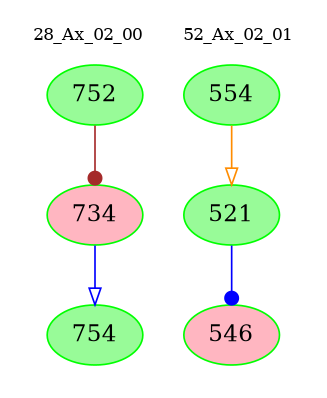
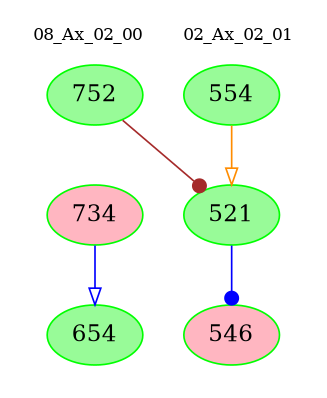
  digraph {
    node [color=green fillcolor=palegreen style=filled]
    edge [arrowhead=dot color=blue]
    n1 [label=752]
    n2 [fillcolor=lightpink label=734]
-   n3 [label=754]
+   n3 [label=654]
    n4 [label=554]
    n5 [label=521]
    n6 [fillcolor=lightpink label=546]
    subgraph cluster_1 {
      color=white
      fontsize=10
-     label="28_Ax_02_00"
+     label="08_Ax_02_00"
      n1
      n2
      n3
    }
    subgraph cluster_2 {
      color=white
      fontsize=10
-     label="52_Ax_02_01"
+     label="02_Ax_02_01"
      n4
      n5
      n6
    }
-   n1 -> n2 [color=brown]
+   n1 -> n5 [color=brown]
    n2 -> n3 [arrowhead=onormal]
    n4 -> n5 [arrowhead=onormal color=darkorange]
    n5 -> n6
  }
